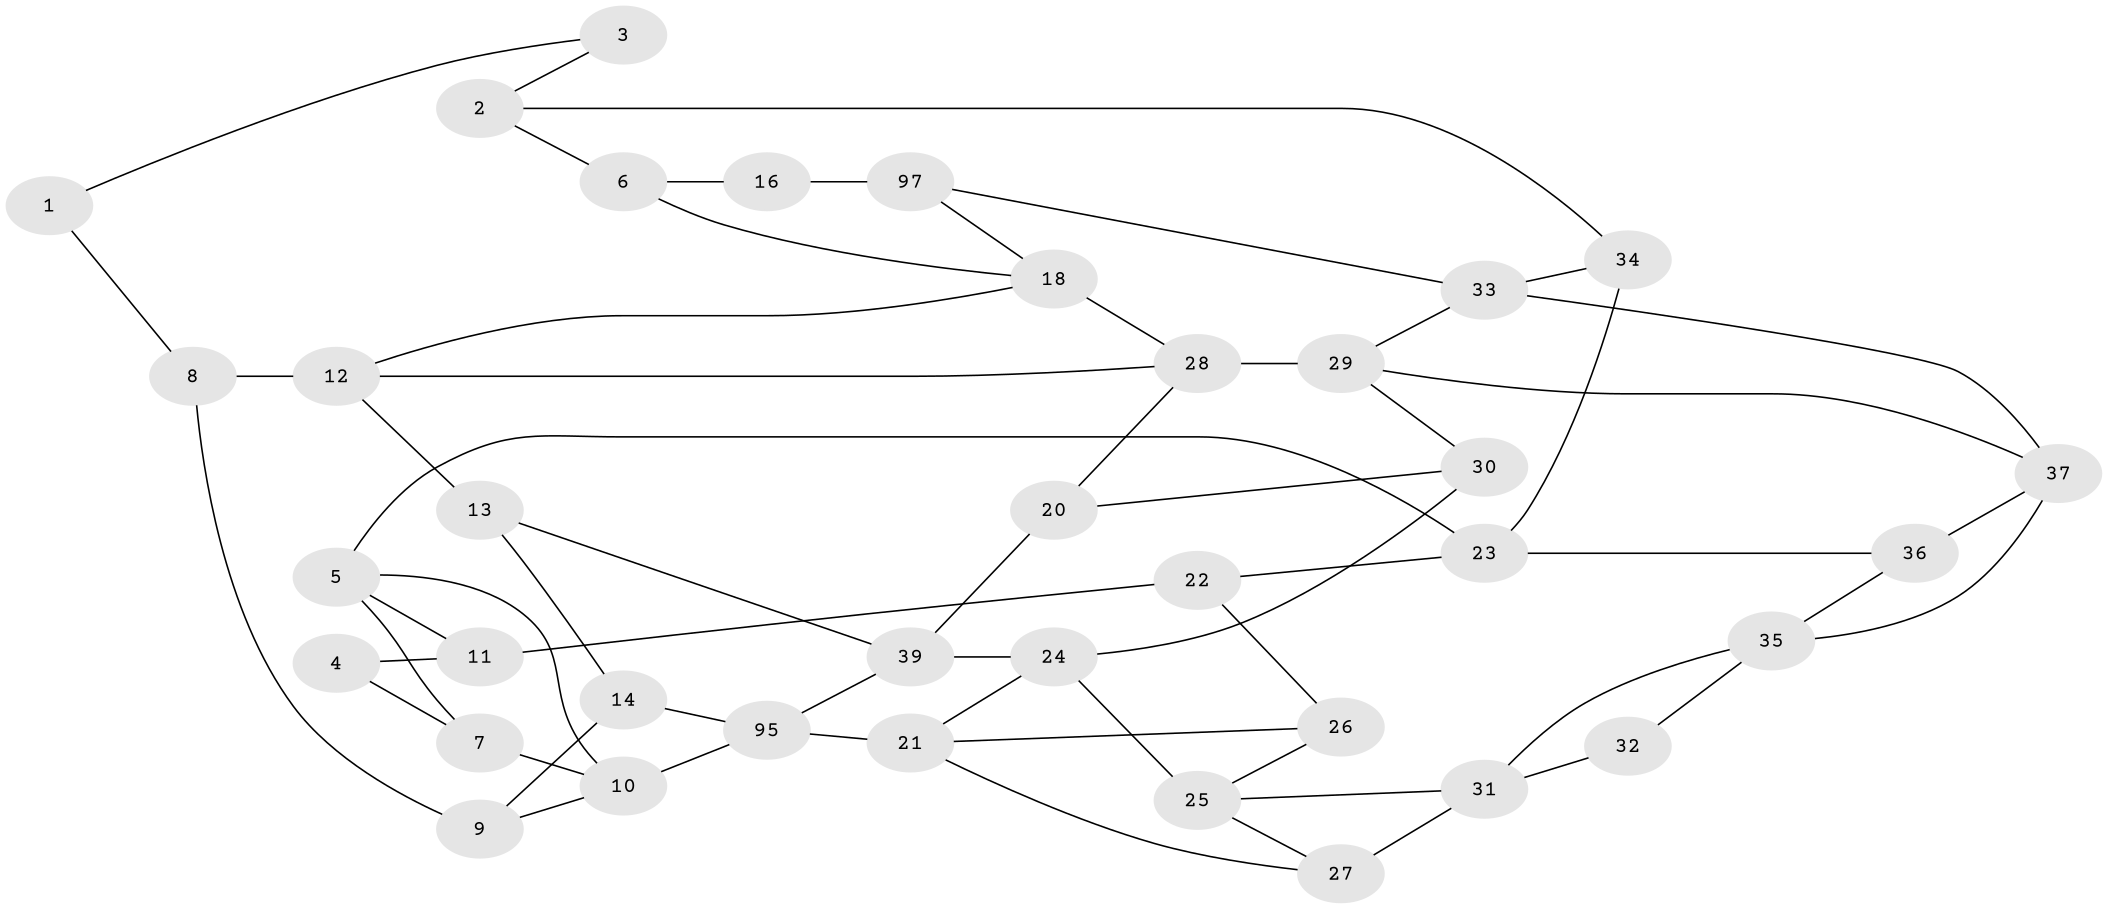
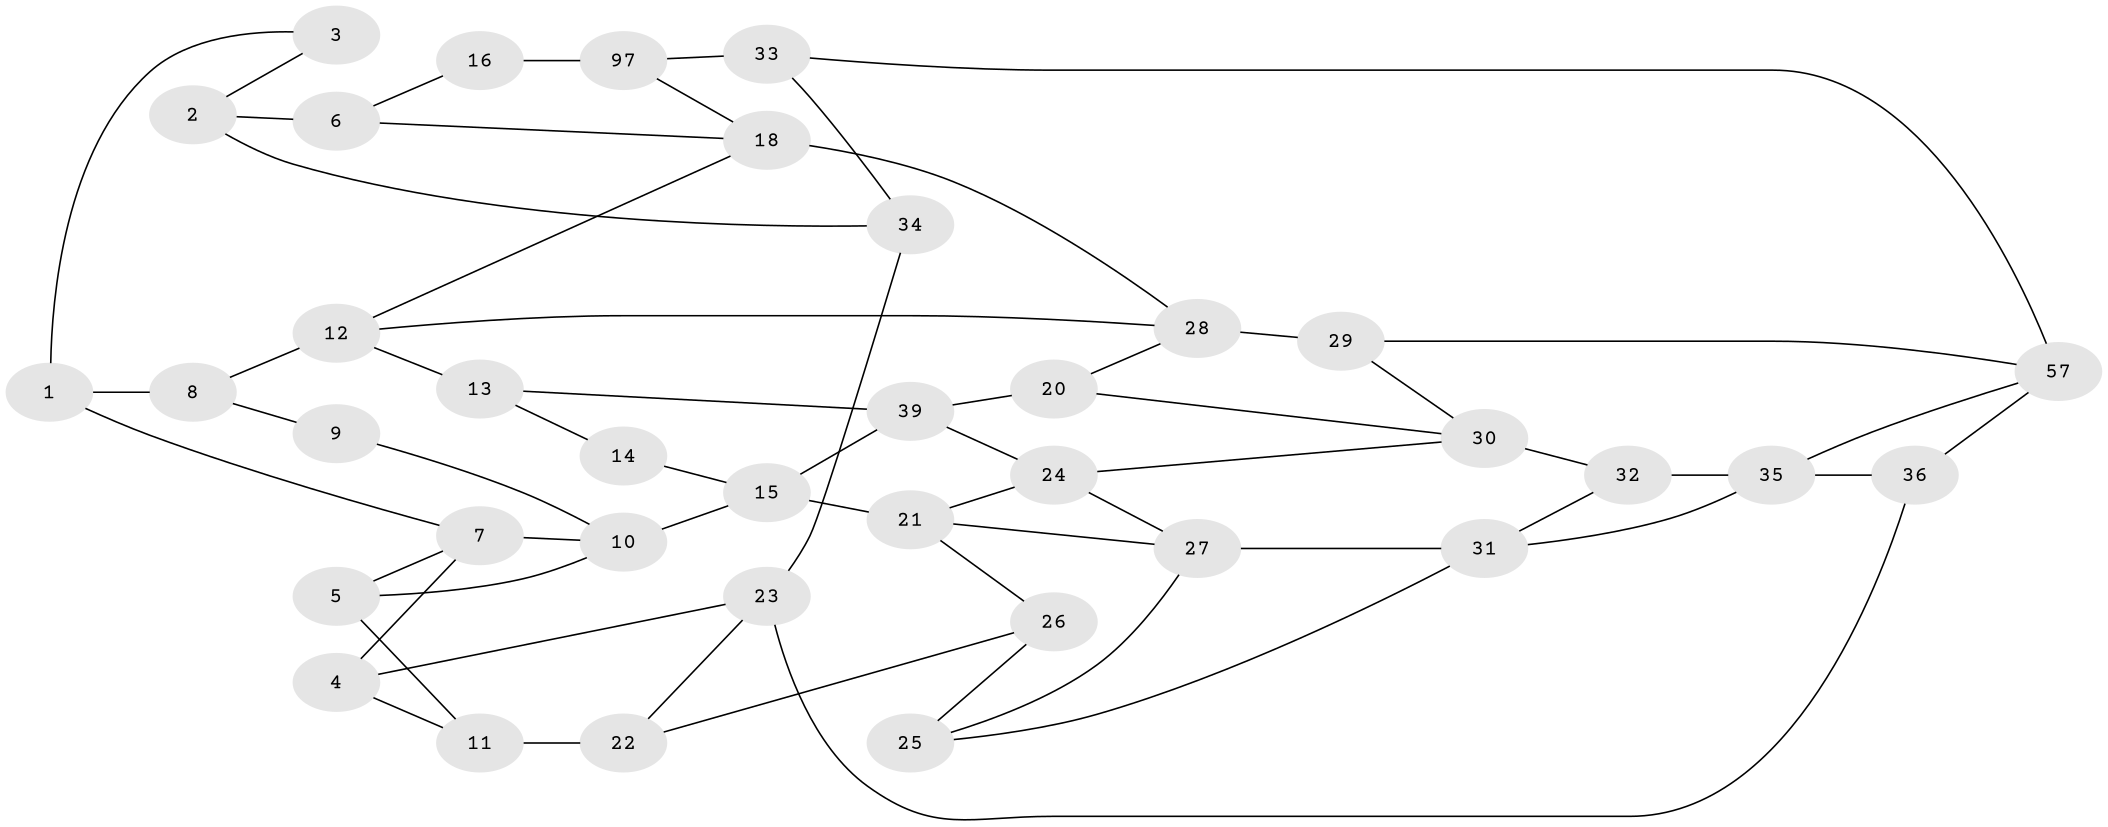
  graph {
    fontname="Courier Prime"
    rankdir=LR
    node [color=gray90 fontname="Courier Prime" style=filled]
    edge [fontname="Courier Prime" weight=1.0]
    1
    3
    7
    8
    10
    9
    12
    2
    6
    34
    16
    18
    4
    11
    23
    22
    36
    5
-   15 [label=95]
+   15
    n20 [label=97]
    28
    14
    13
    n24 [label=39]
    21
    26
    29
    20
    24
    27
    33
-   37
+   37 [label=57]
    30
    32
    31
    25
    35
    1 -- 3
+   1 -- 7
    1 -- 8
    7 -- 10
    8 -- 9
    8 -- 12
    10 -- 15
    9 -- 10
-   9 -- 14 [weight=2.0]
    12 -- 18
    12 -- 28
    12 -- 13
    2 -- 3 [weight=2.0]
    2 -- 6
    2 -- 34
    6 -- 16
    6 -- 18
    16 -- n20
    18 -- 28
    4 -- 7
    4 -- 11 [weight=2.0]
-   5 -- 23 [weight=2.0]
+   4 -- 23 [weight=2.0]
    11 -- 22
    23 -- 34 [weight=2.0]
    23 -- 36
    22 -- 23
    22 -- 26 [weight=2.0]
    36 -- 37
    5 -- 7
    5 -- 10
    5 -- 11
    15 -- n24
    15 -- 21
    n20 -- 18
    n20 -- 33
    28 -- 29
    14 -- 15
    13 -- 14
    13 -- n24
    n24 -- 20
    n24 -- 24
    21 -- 26
    21 -- 24
    21 -- 27
-   29 -- 33
    29 -- 37
    29 -- 30
    20 -- 28
    20 -- 30
-   24 -- 25
+   24 -- 27
    24 -- 30
    27 -- 31
    33 -- 34
    33 -- 37
+   30 -- 32
    32 -- 35
    31 -- 32
    31 -- 35
    25 -- 26
    25 -- 27
    25 -- 31
    35 -- 36
    35 -- 37
  }
